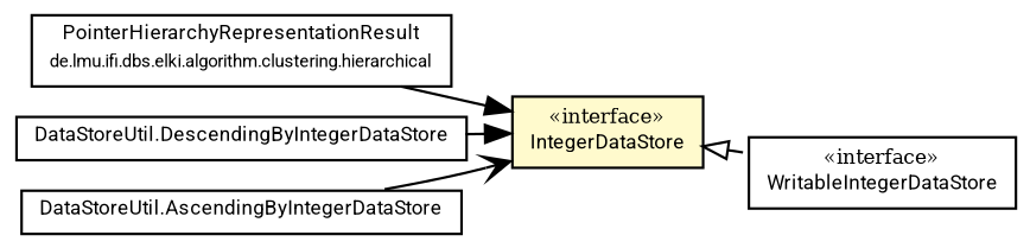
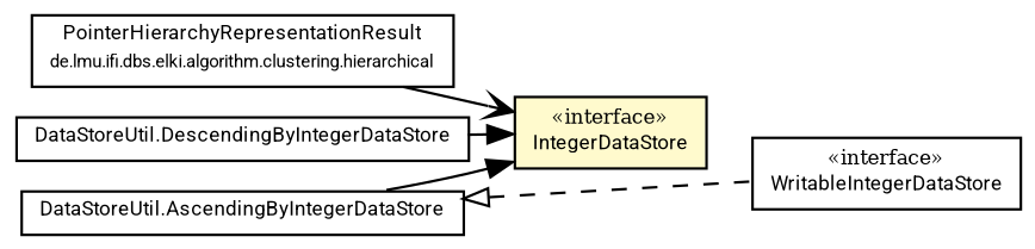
  digraph {
    fontname="DejaVu Serif"
    nodesep=0.15
    rankdir=LR
    ranksep=0.25
    node [fontcolor=black fontname="DejaVu Serif" fontsize=8 margin=0 shape=plaintext]
    edge [arrowhead=open color=black fontname="DejaVu Serif" fontsize=7 labelfontname=Roboto labelfontsize=7 weight=1]
    n1 [height=0 label=<<table title="de.lmu.ifi.dbs.elki.algorithm.clustering.hierarchical.PointerHierarchyRepresentationResult" border="0" cellborder="1" cellspacing="0" cellpadding="2" href="../../algorithm/clustering/hierarchical/PointerHierarchyRepresentationResult.html" target="_parent"> 		<tr><td><table border="0" cellspacing="0" cellpadding="1"> 		<tr><td align="center" balign="center"> <font face="Roboto">PointerHierarchyRepresentationResult</font> </td></tr> 		<tr><td align="center" balign="center"> <font face="Roboto" point-size="7.0">de.lmu.ifi.dbs.elki.algorithm.clustering.hierarchical</font> </td></tr> 		</table></td></tr> 		</table>> width=0]
    n2 [height=0 label=<<table title="de.lmu.ifi.dbs.elki.database.datastore.IntegerDataStore" border="0" cellborder="1" cellspacing="0" cellpadding="2" bgcolor="lemonChiffon" href="IntegerDataStore.html" target="_parent"> 		<tr><td><table border="0" cellspacing="0" cellpadding="1"> 		<tr><td align="center" balign="center"> &#171;interface&#187; </td></tr> 		<tr><td align="center" balign="center"> <font face="Roboto">IntegerDataStore</font> </td></tr> 		</table></td></tr> 		</table>> width=0]
    n3 [height=0 label=<<table title="de.lmu.ifi.dbs.elki.database.datastore.WritableIntegerDataStore" border="0" cellborder="1" cellspacing="0" cellpadding="2" href="WritableIntegerDataStore.html" target="_parent"> 		<tr><td><table border="0" cellspacing="0" cellpadding="1"> 		<tr><td align="center" balign="center"> &#171;interface&#187; </td></tr> 		<tr><td align="center" balign="center"> <font face="Roboto">WritableIntegerDataStore</font> </td></tr> 		</table></td></tr> 		</table>> width=0]
    n4 [height=0 label=<<table title="de.lmu.ifi.dbs.elki.database.datastore.DataStoreUtil.AscendingByIntegerDataStore" border="0" cellborder="1" cellspacing="0" cellpadding="2" href="DataStoreUtil.AscendingByIntegerDataStore.html" target="_parent"> 		<tr><td><table border="0" cellspacing="0" cellpadding="1"> 		<tr><td align="center" balign="center"> <font face="Roboto">DataStoreUtil.AscendingByIntegerDataStore</font> </td></tr> 		</table></td></tr> 		</table>> width=0]
    n5 [height=0 label=<<table title="de.lmu.ifi.dbs.elki.database.datastore.DataStoreUtil.DescendingByIntegerDataStore" border="0" cellborder="1" cellspacing="0" cellpadding="2" href="DataStoreUtil.DescendingByIntegerDataStore.html" target="_parent"> 		<tr><td><table border="0" cellspacing="0" cellpadding="1"> 		<tr><td align="center" balign="center"> <font face="Roboto">DataStoreUtil.DescendingByIntegerDataStore</font> </td></tr> 		</table></td></tr> 		</table>> width=0]
-   n1 -> n2 [arrowhead=normal]
-   n2 -> n3 [arrowtail=empty dir=back style=dashed weight=9 arrowhead=""]
-   n4 -> n2
+   n1 -> n2
+   n4 -> n3 [arrowtail=empty dir=back style=dashed weight=9 arrowhead=""]
+   n4 -> n2 [arrowhead=normal]
    n5 -> n2 [arrowhead=normal]
  }
